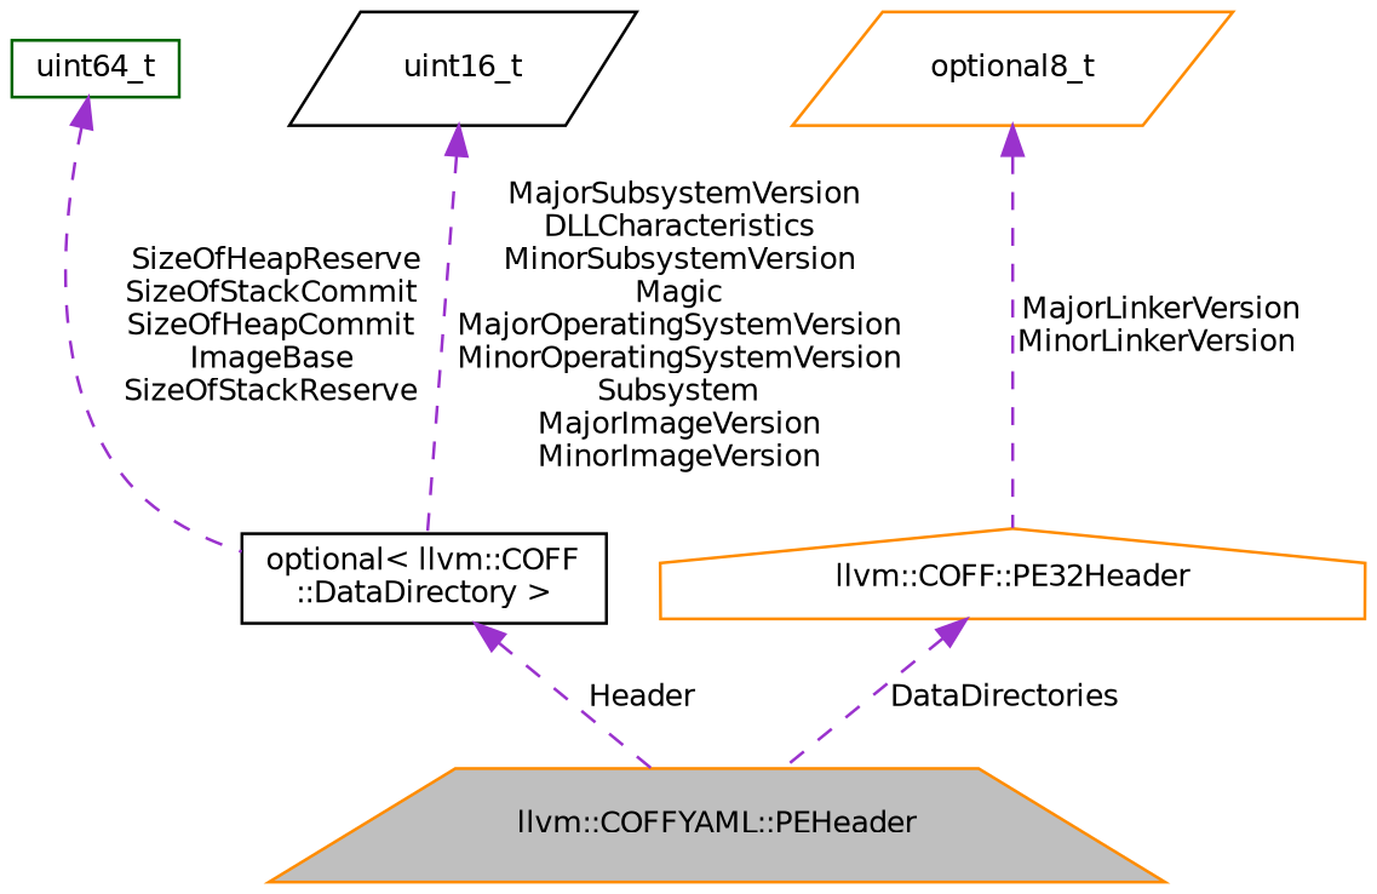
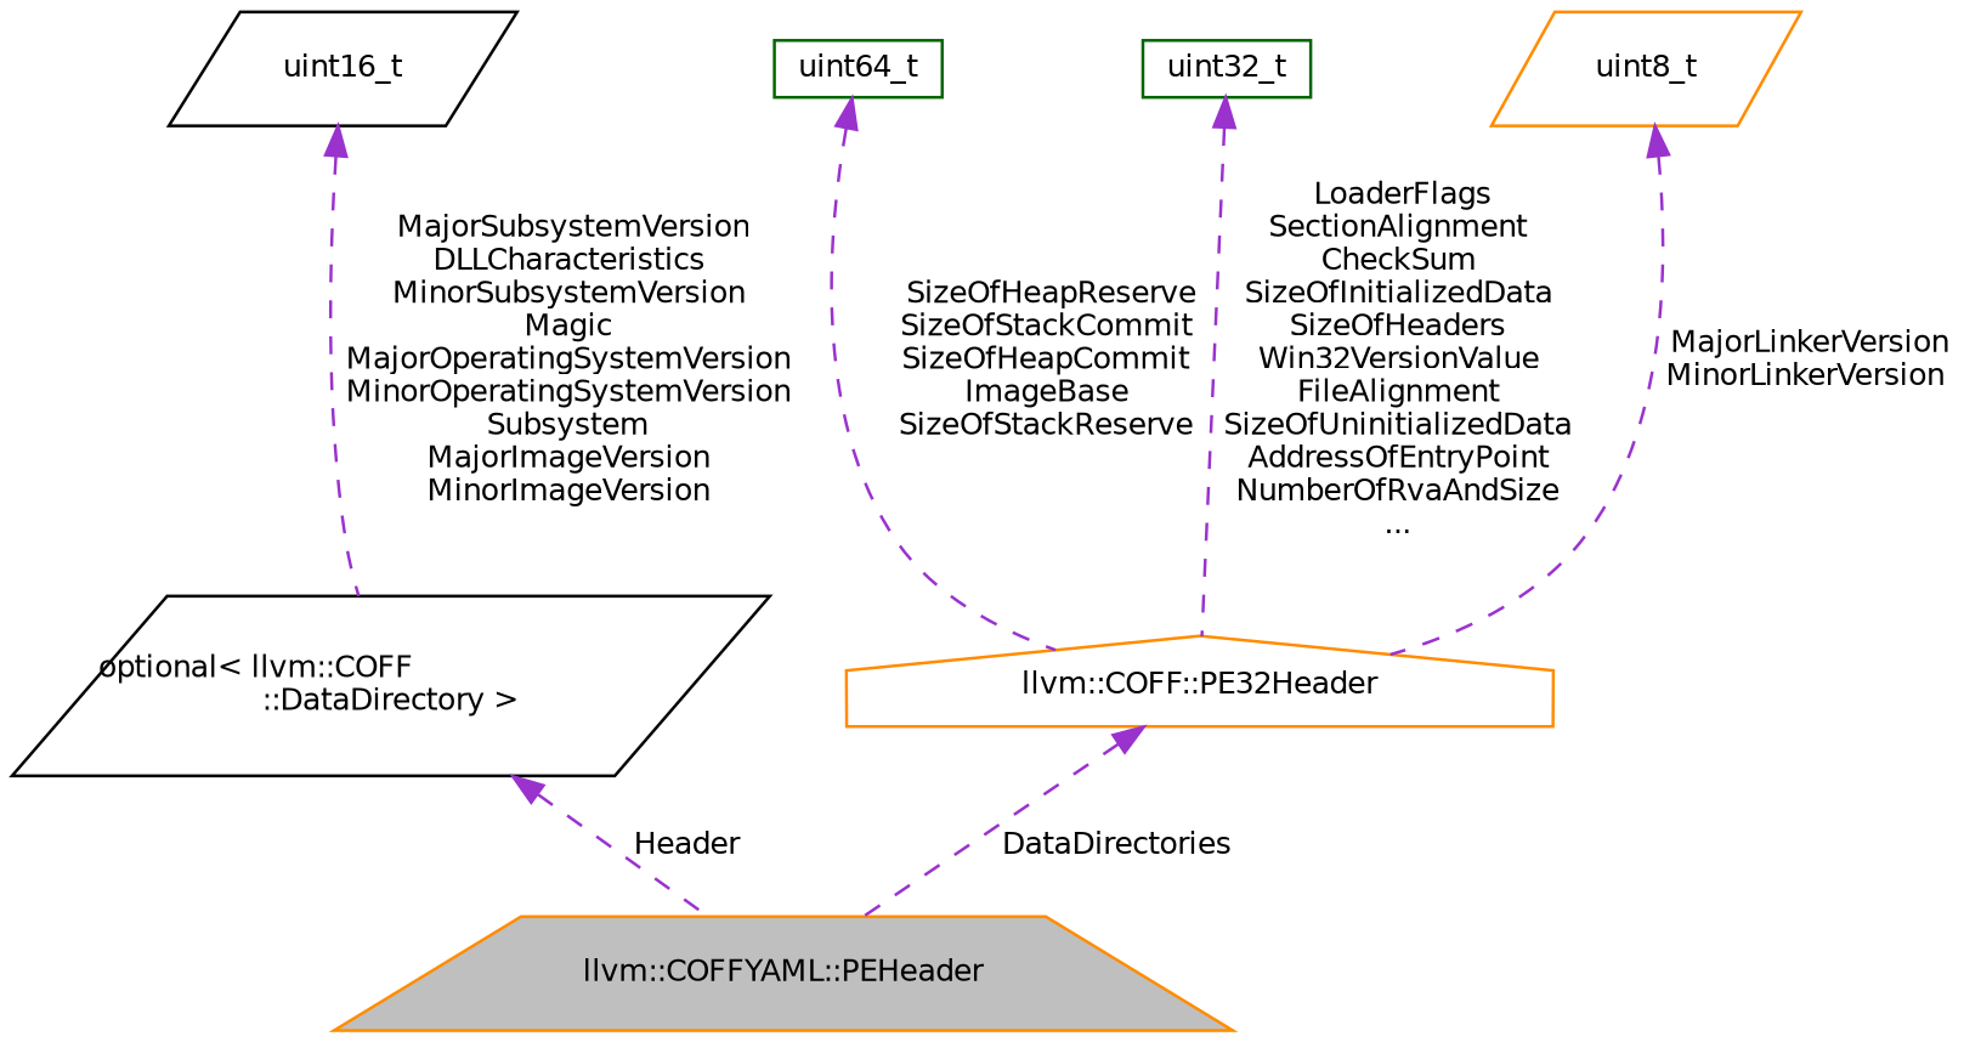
  digraph {
    node [color=darkorange fontname=Helvetica fontsize=10 shape=box]
    edge [color=darkorchid3 dir=back fontname=Helvetica fontsize=10 labelfontname=Helvetica labelfontsize=10 style=dashed]
    n1 [fillcolor=grey75 fontcolor=black height=0.2 label="llvm::COFFYAML::PEHeader" shape=trapezium style=filled width=0.4]
-   n2 [color=black height=0.2 label="optional\< llvm::COFF\l::DataDirectory \>" width=0.4]
+   n2 [color=black height=0.2 label="optional\< llvm::COFF\l::DataDirectory \>" shape=parallelogram width=0.4]
    n3 [height=0.2 label="llvm::COFF::PE32Header" shape=house width=0.4]
    n4 [color=darkgreen height=0.2 label=uint64_t width=0.4]
    n5 [color=black height=0.2 label=uint16_t shape=parallelogram width=0.4]
-   n7 [height=0.2 label=optional8_t shape=parallelogram width=0.4]
+   n6 [color=darkgreen height=0.2 label=uint32_t width=0.4]
+   n7 [height=0.2 label=uint8_t shape=parallelogram width=0.4]
    n2 -> n1 [label=" Header"]
    n3 -> n1 [label=" DataDirectories"]
-   n4 -> n2 [label=" SizeOfHeapReserve\nSizeOfStackCommit\nSizeOfHeapCommit\nImageBase\nSizeOfStackReserve"]
+   n4 -> n3 [label=" SizeOfHeapReserve\nSizeOfStackCommit\nSizeOfHeapCommit\nImageBase\nSizeOfStackReserve"]
    n5 -> n2 [label=" MajorSubsystemVersion\nDLLCharacteristics\nMinorSubsystemVersion\nMagic\nMajorOperatingSystemVersion\nMinorOperatingSystemVersion\nSubsystem\nMajorImageVersion\nMinorImageVersion"]
+   n6 -> n3 [label=" LoaderFlags\nSectionAlignment\nCheckSum\nSizeOfInitializedData\nSizeOfHeaders\nWin32VersionValue\nFileAlignment\nSizeOfUninitializedData\nAddressOfEntryPoint\nNumberOfRvaAndSize\n..."]
    n7 -> n3 [label=" MajorLinkerVersion\nMinorLinkerVersion"]
  }
